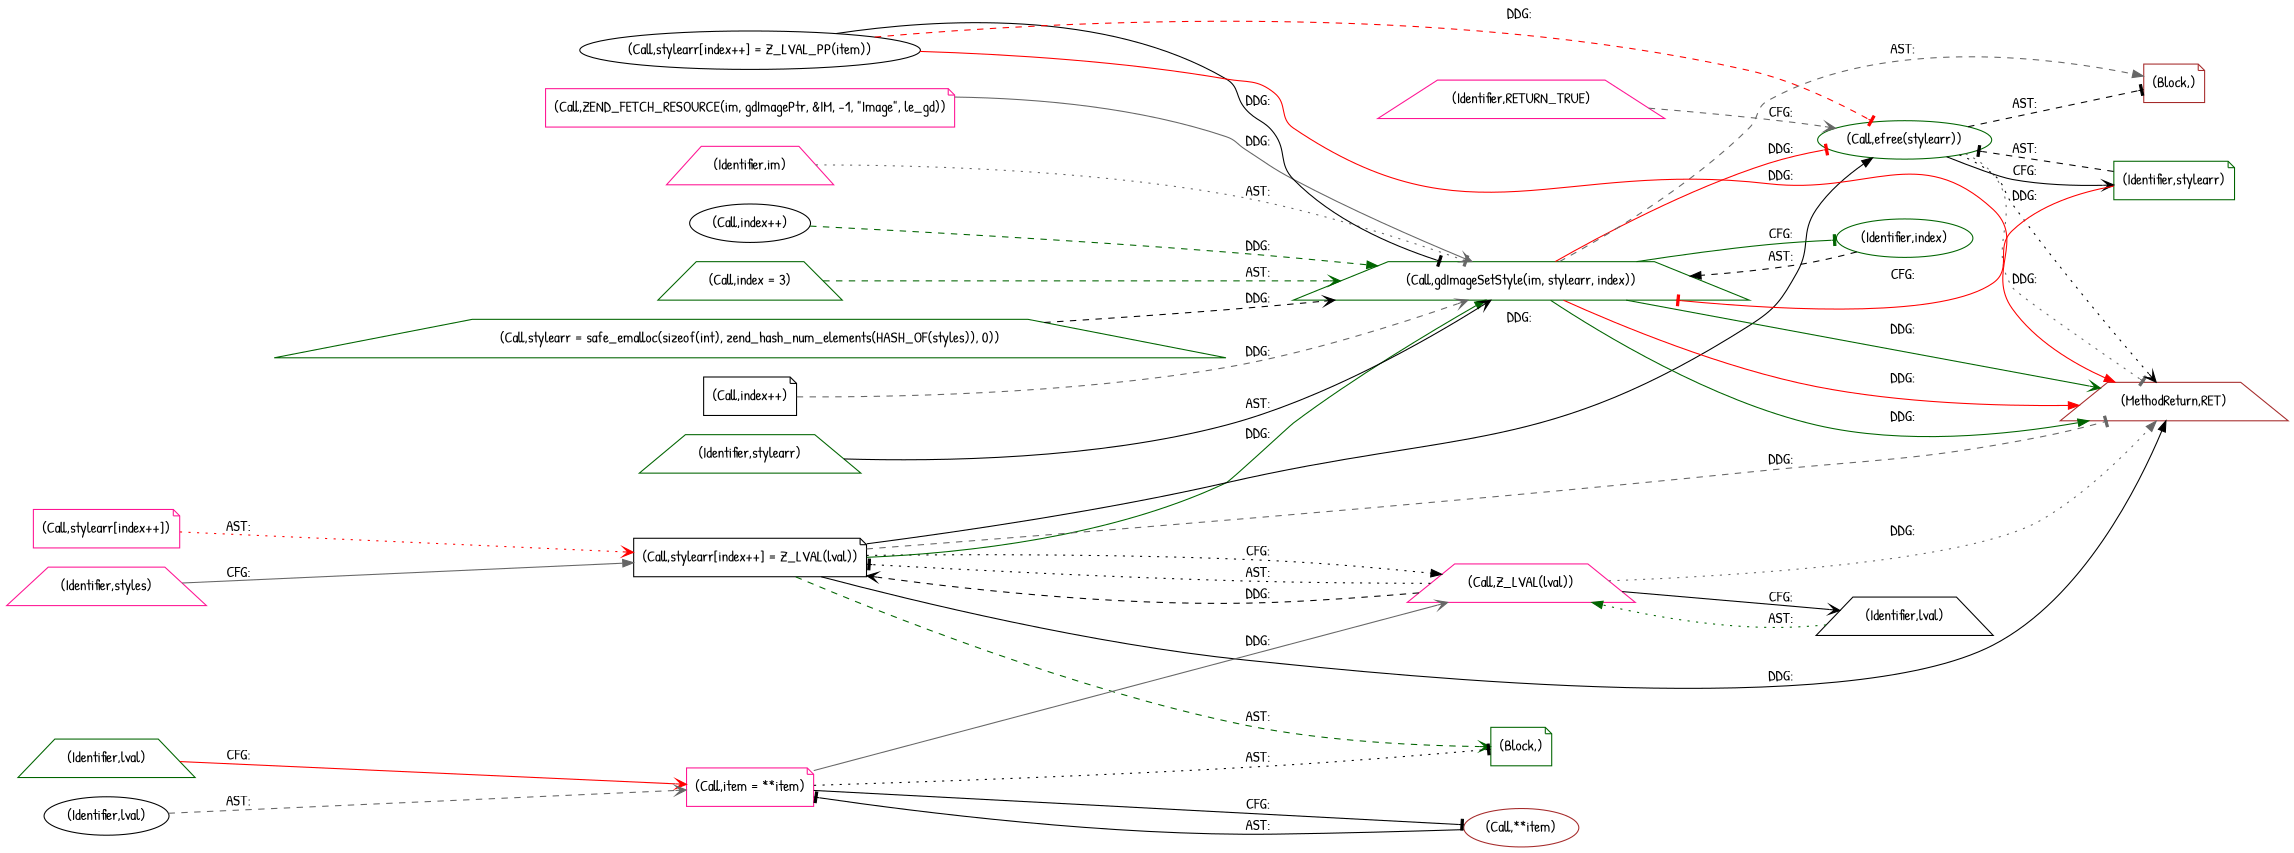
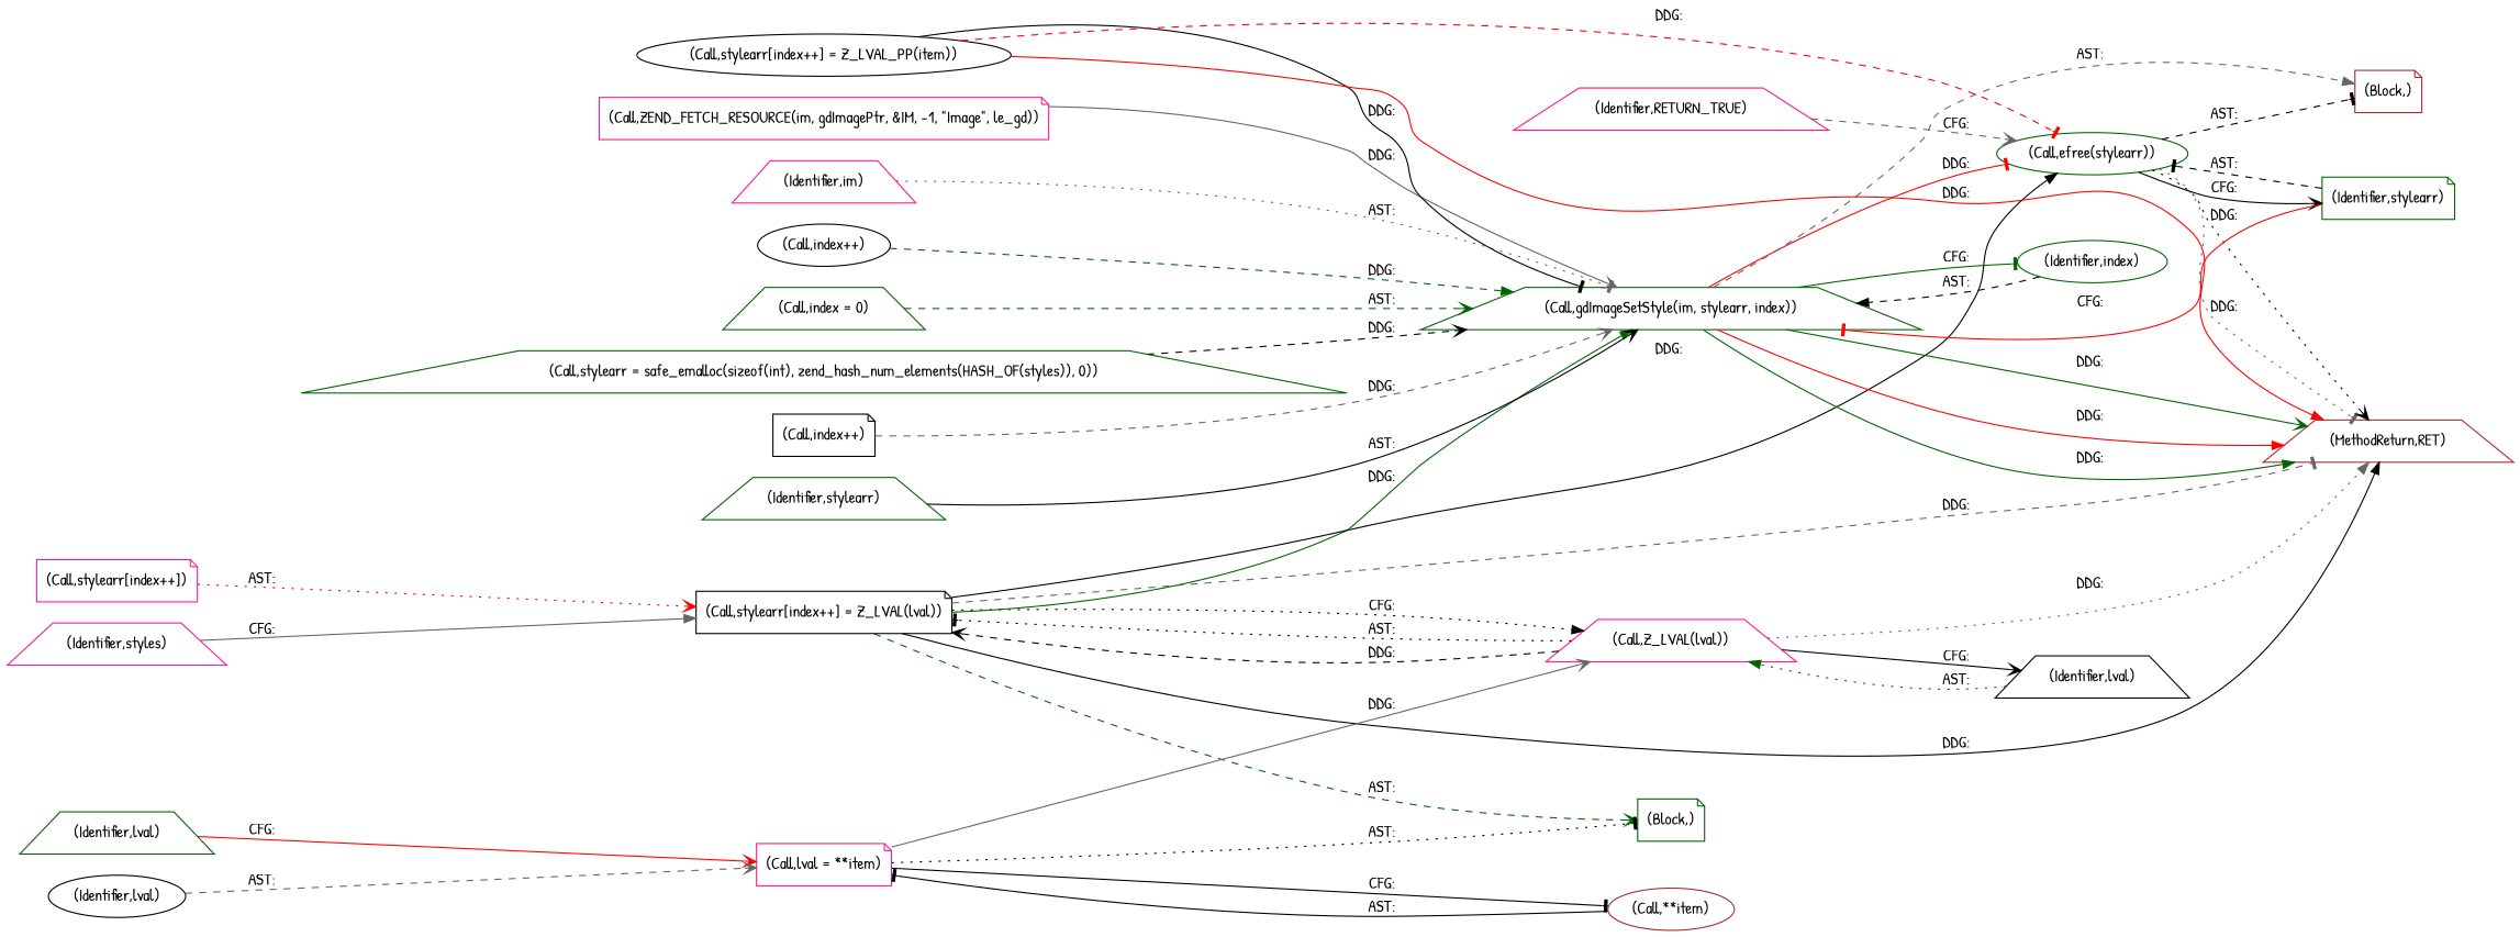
  digraph {
    fontname="Patrick Hand"
    rankdir=LR
    node [color=darkgreen fontname="Patrick Hand" shape=trapezium]
    edge [arrowhead=vee color=black fontname="Patrick Hand" style=solid]
    n1 [color=black label="(Call,stylearr[index++] = Z_LVAL(lval))" shape=note]
    n2 [color=deeppink label="(Call,Z_LVAL(lval))"]
    n3 [label="(Call,gdImageSetStyle(im, stylearr, index))"]
    n4 [label="(Call,efree(stylearr))" shape=ellipse]
    n5 [label="(Block,)" shape=note]
    n6 [color=brown label="(MethodReturn,RET)"]
    n7 [color=black label="(Identifier,lval)"]
    n8 [label="(Identifier,index)" shape=ellipse]
    n9 [color=brown label="(Block,)" shape=note]
    n10 [label="(Identifier,stylearr)" shape=note]
-   n11 [color=deeppink label="(Call,item = **item)" shape=note]
+   n11 [color=deeppink label="(Call,lval = **item)" shape=note]
    n12 [color=brown label="(Call,**item)" shape=ellipse]
    n13 [label="(Call,stylearr = safe_emalloc(sizeof(int), zend_hash_num_elements(HASH_OF(styles)), 0))"]
    n14 [color=deeppink label="(Identifier,RETURN_TRUE)"]
    n15 [label="(Identifier,lval)"]
    n16 [color=black label="(Call,index++)" shape=note]
    n17 [label="(Identifier,stylearr)"]
    n18 [color=deeppink label="(Call,ZEND_FETCH_RESOURCE(im, gdImagePtr, &IM, -1, \"Image\", le_gd))" shape=note]
    n19 [color=deeppink label="(Identifier,im)"]
    n20 [color=deeppink label="(Call,stylearr[index++])" shape=note]
    n21 [color=deeppink label="(Identifier,styles)"]
    n22 [color=black label="(Call,index++)" shape=ellipse]
-   n23 [label="(Call,index = 3)"]
+   n23 [label="(Call,index = 0)"]
    n24 [color=black label="(Identifier,lval)" shape=ellipse]
    n25 [color=black label="(Call,stylearr[index++] = Z_LVAL_PP(item))" shape=ellipse]
    n1 -> n2 [arrowhead=normal label="CFG: " style=dotted]
    n1 -> n3 [arrowhead=normal color=darkgreen label="DDG: "]
    n1 -> n4 [arrowhead=normal label="DDG: "]
    n1 -> n5 [color=darkgreen label="AST: " style=dashed]
    n1 -> n6 [arrowhead=tee color=gray40 label="DDG: " style=dashed]
    n1 -> n6 [arrowhead=normal label="DDG: "]
    n2 -> n1 [arrowhead=tee label="AST: " style=dotted]
    n2 -> n1 [label="DDG: " style=dashed]
    n2 -> n6 [arrowhead=normal color=gray40 label="DDG: " style=dotted]
    n2 -> n7 [label="CFG: "]
    n3 -> n4 [arrowhead=tee color=red label="DDG: "]
    n3 -> n6 [arrowhead=normal color=red label="DDG: "]
    n3 -> n6 [arrowhead=normal color=darkgreen label="DDG: "]
    n3 -> n6 [color=darkgreen label="DDG: "]
    n3 -> n8 [arrowhead=tee color=darkgreen label="CFG: "]
    n3 -> n9 [arrowhead=normal color=gray40 label="AST: " style=dashed]
    n4 -> n6 [arrowhead=tee color=gray40 label="DDG: " style=dotted]
    n4 -> n6 [label="DDG: " style=dotted]
    n4 -> n9 [arrowhead=tee label="AST: " style=dashed]
    n4 -> n10 [label="CFG: "]
    n7 -> n2 [arrowhead=normal color=darkgreen label="AST: " style=dotted]
    n8 -> n3 [arrowhead=normal label="AST: " style=dashed]
    n10 -> n3 [arrowhead=tee color=red label="CFG: "]
    n10 -> n4 [arrowhead=tee label="AST: " style=dashed]
    n11 -> n2 [color=gray40 label="DDG: "]
    n11 -> n5 [arrowhead=tee label="AST: " style=dotted]
    n11 -> n12 [arrowhead=tee label="CFG: "]
    n12 -> n11 [arrowhead=tee label="AST: "]
    n13 -> n3 [label="DDG: " style=dashed]
    n14 -> n4 [color=gray40 label="CFG: " style=dashed]
    n15 -> n11 [color=red label="CFG: "]
    n16 -> n3 [color=gray40 label="DDG: " style=dashed]
    n17 -> n3 [label="AST: "]
    n18 -> n3 [color=gray40 label="DDG: "]
    n19 -> n3 [arrowhead=tee color=gray40 label="AST: " style=dotted]
    n20 -> n1 [color=red label="AST: " style=dotted]
    n21 -> n1 [arrowhead=normal color=gray40 label="CFG: "]
    n22 -> n3 [arrowhead=normal color=darkgreen label="DDG: " style=dashed]
    n23 -> n3 [color=darkgreen label="AST: " style=dashed]
    n24 -> n11 [color=gray40 label="AST: " style=dashed]
    n25 -> n3 [arrowhead=tee label="DDG: "]
    n25 -> n4 [arrowhead=tee color=red label="DDG: " style=dashed]
    n25 -> n6 [arrowhead=normal color=red label="DDG: "]
  }
